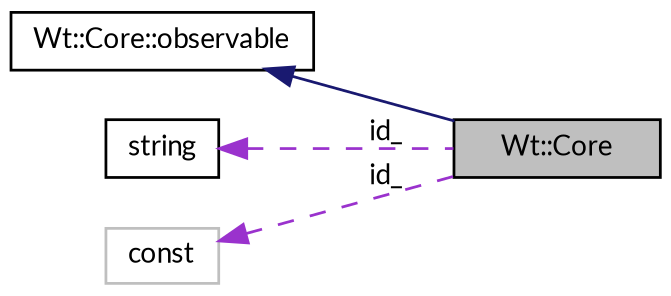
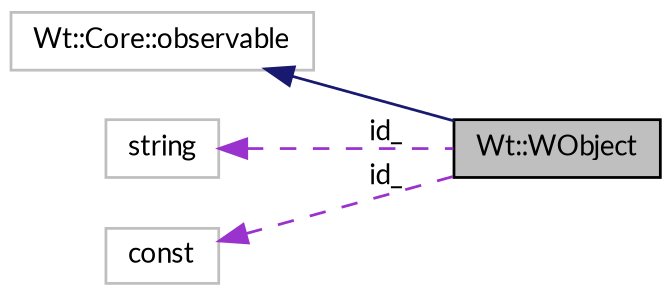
  digraph {
    fontname=Lato
    rankdir=LR
    node [color=black fillcolor=white fontname=Lato fontsize=10 shape=record style=filled]
    edge [color=darkorchid3 dir=back fontname=Lato fontsize=10 labelfontname=Helvetica labelfontsize=10 style=dashed]
-   n1 [fillcolor=grey75 fontcolor=black height=0.2 label="Wt::Core" width=0.4]
-   n2 [height=0.2 label="Wt::Core::observable" width=0.4]
-   n3 [height=0.2 label=string width=0.4]
+   n1 [fillcolor=grey75 fontcolor=black height=0.2 label="Wt::WObject" width=0.4]
+   n2 [color=grey75 height=0.2 label="Wt::Core::observable" width=0.4]
+   n3 [color=grey75 height=0.2 label=string width=0.4]
    n4 [color=grey75 height=0.2 label=const width=0.4]
    n2 -> n1 [color=midnightblue style=solid]
    n3 -> n1 [label=" id_"]
    n4 -> n1 [label=" id_"]
  }
